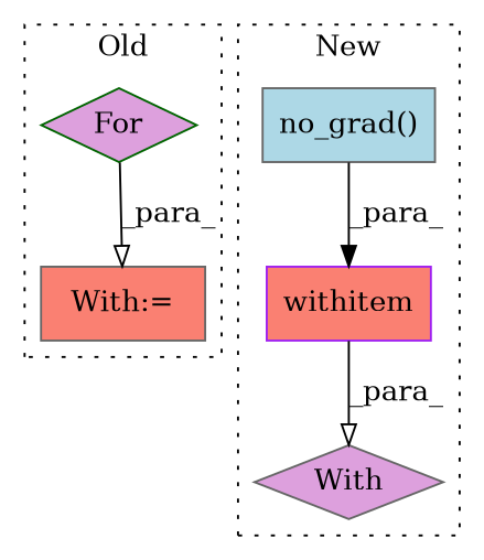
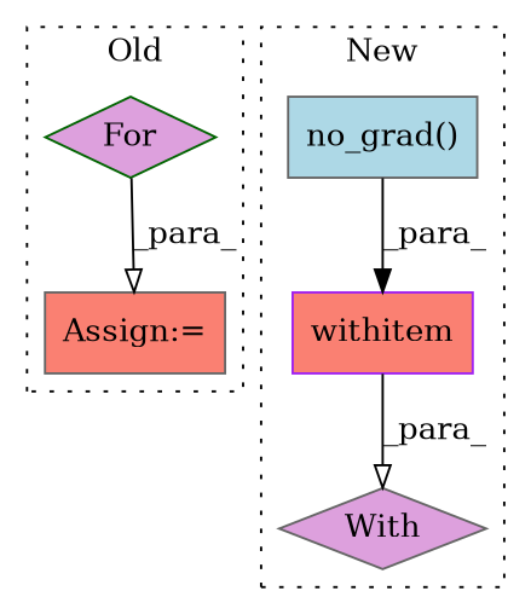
  digraph {
    node [color=gray40 fillcolor=plum s=9814 shape=box style=filled]
    edge [arrowhead=onormal]
    n1 [a=107 color=darkgreen l="4,14" label=For s="10689,10717" shape=diamond]
-   n2 [a=68 fillcolor=salmon l=3 label="With:=" s=10748]
+   n2 [a=68 fillcolor=salmon l=3 label="Assign:=" s=10748]
    n3 [a=75 fillcolor=lightblue l=11 label="no_grad()"]
    n4 [a=39 l="5,24" label=With s="9809,9815" shape=diamond]
    n5 [a=49 color=purple fillcolor=salmon l=1 label=withitem]
    subgraph cluster_1 {
      label=Old
      style=dotted
      n1
      n2
    }
    subgraph cluster_2 {
      label=New
      style=dotted
      n3
      n4
      n5
    }
    n1 -> n2 [label=_para_]
    n3 -> n5 [arrowhead=normal label=_para_]
    n5 -> n4 [label=_para_]
  }
